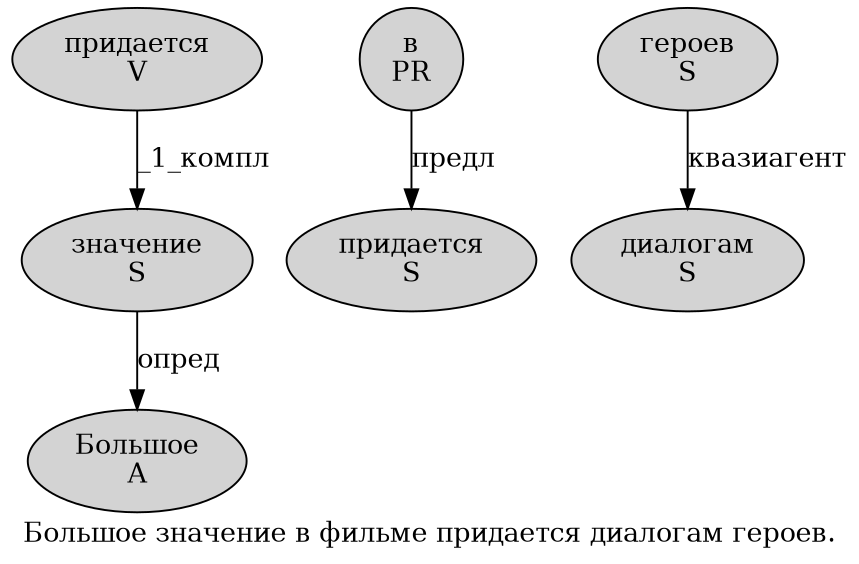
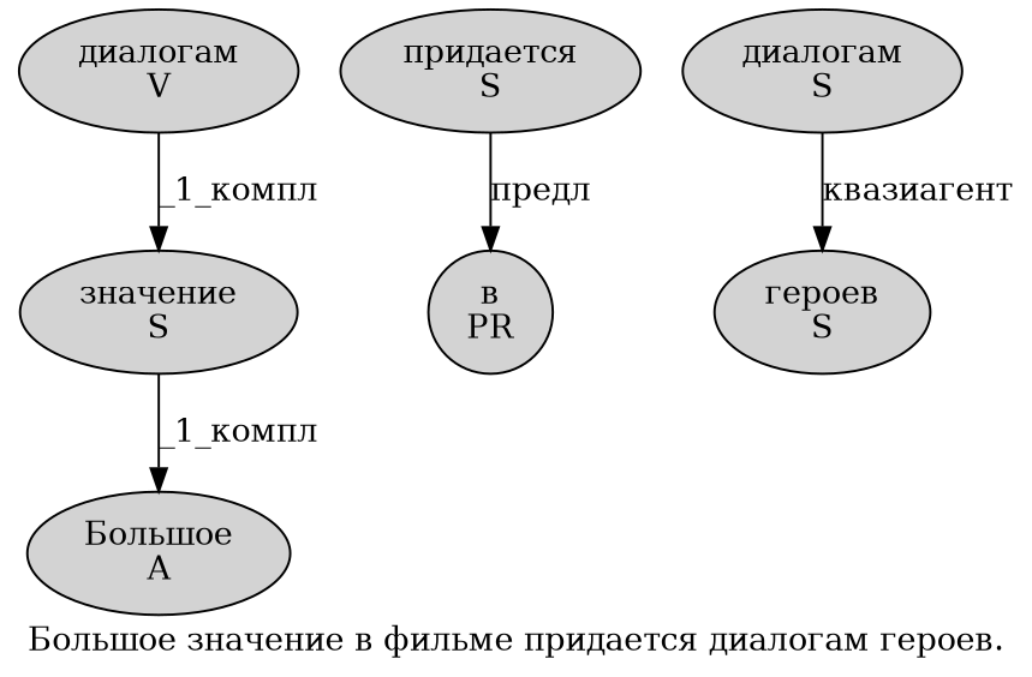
  digraph {
    label="Большое значение в фильме придается диалогам героев."
    node [fillcolor=lightgray penwidth=1 shape=ellipse style=filled]
    n1 [label="Большое\nA"]
    n2 [label="значение\nS"]
    n3 [label="в\nPR"]
    n4 [label="придается\nS"]
-   n5 [label="придается\nV"]
+   n5 [label="диалогам\nV"]
    n6 [label="диалогам\nS"]
    n7 [label="героев\nS"]
-   n2 -> n1 [label="опред"]
-   n3 -> n4 [label="предл"]
+   n2 -> n1 [label="_1_компл"]
+   n4 -> n3 [label="предл"]
    n5 -> n2 [label="_1_компл"]
-   n7 -> n6 [label="квазиагент"]
+   n6 -> n7 [label="квазиагент"]
  }
